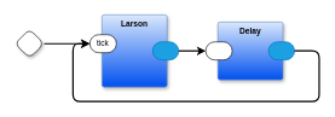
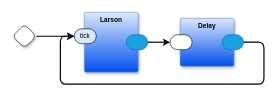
  <mxCell id="0" />
  <mxCell id="1" parent="0" />
  <mxCell id="2" style="edgeStyle=orthogonalEdgeStyle;rounded=1;orthogonalLoop=1;jettySize=auto;html=1;exitX=1;exitY=0.5;exitDx=0;exitDy=0;exitPerimeter=0;strokeWidth=2;curved=0;entryX=0;entryY=0.5;entryDx=0;entryDy=0;entryPerimeter=0;" parent="1" source="3" target="8" edge="1"><mxGeometry relative="1" as="geometry" /></mxCell>
  <mxCell id="3" value="" style="rhombus;whiteSpace=wrap;html=1;rounded=1;fontStyle=1;glass=0;sketch=0;fontSize=12;points=[[0,0.5,0,0,0],[0.5,0,0,0,0],[0.5,1,0,0,0],[1,0.5,0,0,0]];shadow=1;fontFamily=Helvetica;fontColor=default;" parent="1" vertex="1"><mxGeometry x="20" y="40" width="40" height="40" as="geometry" /></mxCell>
  <mxCell id="4" value="Delay" style="rounded=1;whiteSpace=wrap;html=1;container=1;recursiveResize=0;verticalAlign=top;arcSize=6;fontStyle=1;autosize=0;points=[];absoluteArcSize=1;shadow=1;strokeColor=#6c8ebf;fillColor=#dae8fc;fontFamily=Helvetica;fontSize=11;gradientColor=#0050EF;fontColor=default;" parent="1" vertex="1"><mxGeometry x="300" y="30" width="90" height="80" as="geometry"><mxRectangle x="-98" y="-1230" width="99" height="26" as="alternateBounds" /></mxGeometry></mxCell>
  <mxCell id="5" value="" style="rounded=1;whiteSpace=wrap;html=1;sketch=0;points=[[0,0.5,0,0,0],[1,0.5,0,0,0]];arcSize=50;fontFamily=Helvetica;fontSize=11;fontColor=default;" parent="4" vertex="1"><mxGeometry x="-16.75" y="27.5" width="36.75" height="25" as="geometry" /></mxCell>
  <mxCell id="6" value="" style="rounded=1;whiteSpace=wrap;html=1;sketch=0;points=[[0,0.5,0,0,0],[1,0.5,0,0,0]];fillColor=#1ba1e2;fontColor=#ffffff;strokeColor=#006EAF;arcSize=50;fontFamily=Helvetica;fontSize=11;" parent="4" vertex="1"><mxGeometry x="70" y="27.5" width="36" height="25" as="geometry" /></mxCell>
  <mxCell id="7" value="Larson" style="rounded=1;whiteSpace=wrap;html=1;container=1;recursiveResize=0;verticalAlign=top;arcSize=6;fontStyle=1;autosize=0;points=[];absoluteArcSize=1;shadow=1;strokeColor=#6c8ebf;fillColor=#dae8fc;fontFamily=Helvetica;fontSize=11;gradientColor=#0050EF;fontColor=default;" parent="1" vertex="1"><mxGeometry x="140" y="20" width="90" height="100" as="geometry"><mxRectangle x="-98" y="-1230" width="99" height="26" as="alternateBounds" /></mxGeometry></mxCell>
- <mxCell id="8" value="tick" style="rounded=1;whiteSpace=wrap;html=1;sketch=0;points=[[0,0.5,0,0,0],[1,0.5,0,0,0]];arcSize=50;fontFamily=Helvetica;fontSize=11;fontColor=default;" parent="7" vertex="1"><mxGeometry x="-16.75" y="27.5" width="36.75" height="25" as="geometry" /></mxCell>
+ <mxCell id="8" value="tick" style="rounded=1;whiteSpace=wrap;html=1;sketch=0;points=[[0,0.5,0,0,0],[1,0.5,0,0,0]];arcSize=50;fontFamily=Helvetica;fontSize=11;fontColor=default;fillColor=#dae8fc;" parent="7" vertex="1"><mxGeometry x="-16.75" y="27.5" width="36.75" height="25" as="geometry" /></mxCell>
  <mxCell id="9" value="" style="rounded=1;whiteSpace=wrap;html=1;sketch=0;points=[[0,0.5,0,0,0],[1,0.5,0,0,0]];fillColor=#1ba1e2;fontColor=#ffffff;strokeColor=#006EAF;arcSize=50;fontFamily=Helvetica;fontSize=11;" parent="7" vertex="1"><mxGeometry x="70" y="37.5" width="36" height="25" as="geometry" /></mxCell>
  <mxCell id="10" style="edgeStyle=orthogonalEdgeStyle;rounded=1;orthogonalLoop=1;jettySize=auto;html=1;exitX=1;exitY=0.5;exitDx=0;exitDy=0;exitPerimeter=0;strokeWidth=2;curved=0;" parent="1" source="6" target="8" edge="1"><mxGeometry relative="1" as="geometry"><Array as="points"><mxPoint x="440" y="70" /><mxPoint x="440" y="140" /><mxPoint x="100" y="140" /><mxPoint x="100" y="60" /></Array></mxGeometry></mxCell>
  <mxCell id="11" style="edgeStyle=orthogonalEdgeStyle;rounded=1;orthogonalLoop=1;jettySize=auto;html=1;exitX=1;exitY=0.5;exitDx=0;exitDy=0;exitPerimeter=0;entryX=0;entryY=0.5;entryDx=0;entryDy=0;entryPerimeter=0;curved=0;strokeWidth=2;" parent="1" source="9" target="5" edge="1"><mxGeometry relative="1" as="geometry" /></mxCell>
